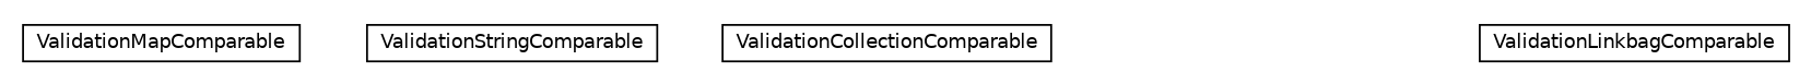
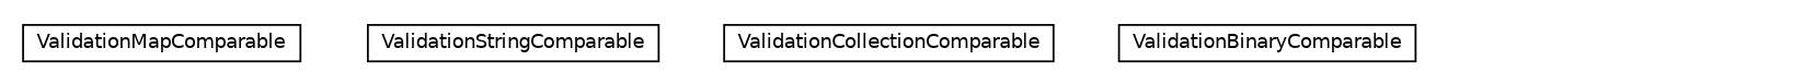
  digraph {
    nodesep=0.25
    ranksep=0.5
    node [fontcolor=black fontname=Helvetica fontsize=10.0 shape=plaintext]
    n1 [label=<<table title="com.orientechnologies.orient.core.metadata.schema.validation.ValidationMapComparable" border="0" cellborder="1" cellspacing="0" cellpadding="2" port="p" href="./ValidationMapComparable.html"> 		<tr><td><table border="0" cellspacing="0" cellpadding="1"> <tr><td align="center" balign="center"> ValidationMapComparable </td></tr> 		</table></td></tr> 		</table>>]
    n2 [label=<<table title="com.orientechnologies.orient.core.metadata.schema.validation.ValidationStringComparable" border="0" cellborder="1" cellspacing="0" cellpadding="2" port="p" href="./ValidationStringComparable.html"> 		<tr><td><table border="0" cellspacing="0" cellpadding="1"> <tr><td align="center" balign="center"> ValidationStringComparable </td></tr> 		</table></td></tr> 		</table>>]
    n3 [label=<<table title="com.orientechnologies.orient.core.metadata.schema.validation.ValidationCollectionComparable" border="0" cellborder="1" cellspacing="0" cellpadding="2" port="p" href="./ValidationCollectionComparable.html"> 		<tr><td><table border="0" cellspacing="0" cellpadding="1"> <tr><td align="center" balign="center"> ValidationCollectionComparable </td></tr> 		</table></td></tr> 		</table>>]
-   n5 [label=<<table title="com.orientechnologies.orient.core.metadata.schema.validation.ValidationLinkbagComparable" border="0" cellborder="1" cellspacing="0" cellpadding="2" port="p" href="./ValidationLinkbagComparable.html"> 		<tr><td><table border="0" cellspacing="0" cellpadding="1"> <tr><td align="center" balign="center"> ValidationLinkbagComparable </td></tr> 		</table></td></tr> 		</table>>]
+   n4 [label=<<table title="com.orientechnologies.orient.core.metadata.schema.validation.ValidationBinaryComparable" border="0" cellborder="1" cellspacing="0" cellpadding="2" port="p" href="./ValidationBinaryComparable.html"> 		<tr><td><table border="0" cellspacing="0" cellpadding="1"> <tr><td align="center" balign="center"> ValidationBinaryComparable </td></tr> 		</table></td></tr> 		</table>>]
  }
